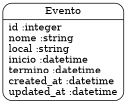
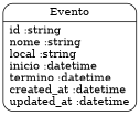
  digraph {
    splines=true
-   n1 [label="{Evento|id :integer\lnome :string\llocal :string\linicio :datetime\ltermino :datetime\lcreated_at :datetime\lupdated_at :datetime\l}" shape=Mrecord]
+   n1 [label="{Evento|id :string\lnome :string\llocal :string\linicio :datetime\ltermino :datetime\lcreated_at :datetime\lupdated_at :datetime\l}" shape=Mrecord]
  }
